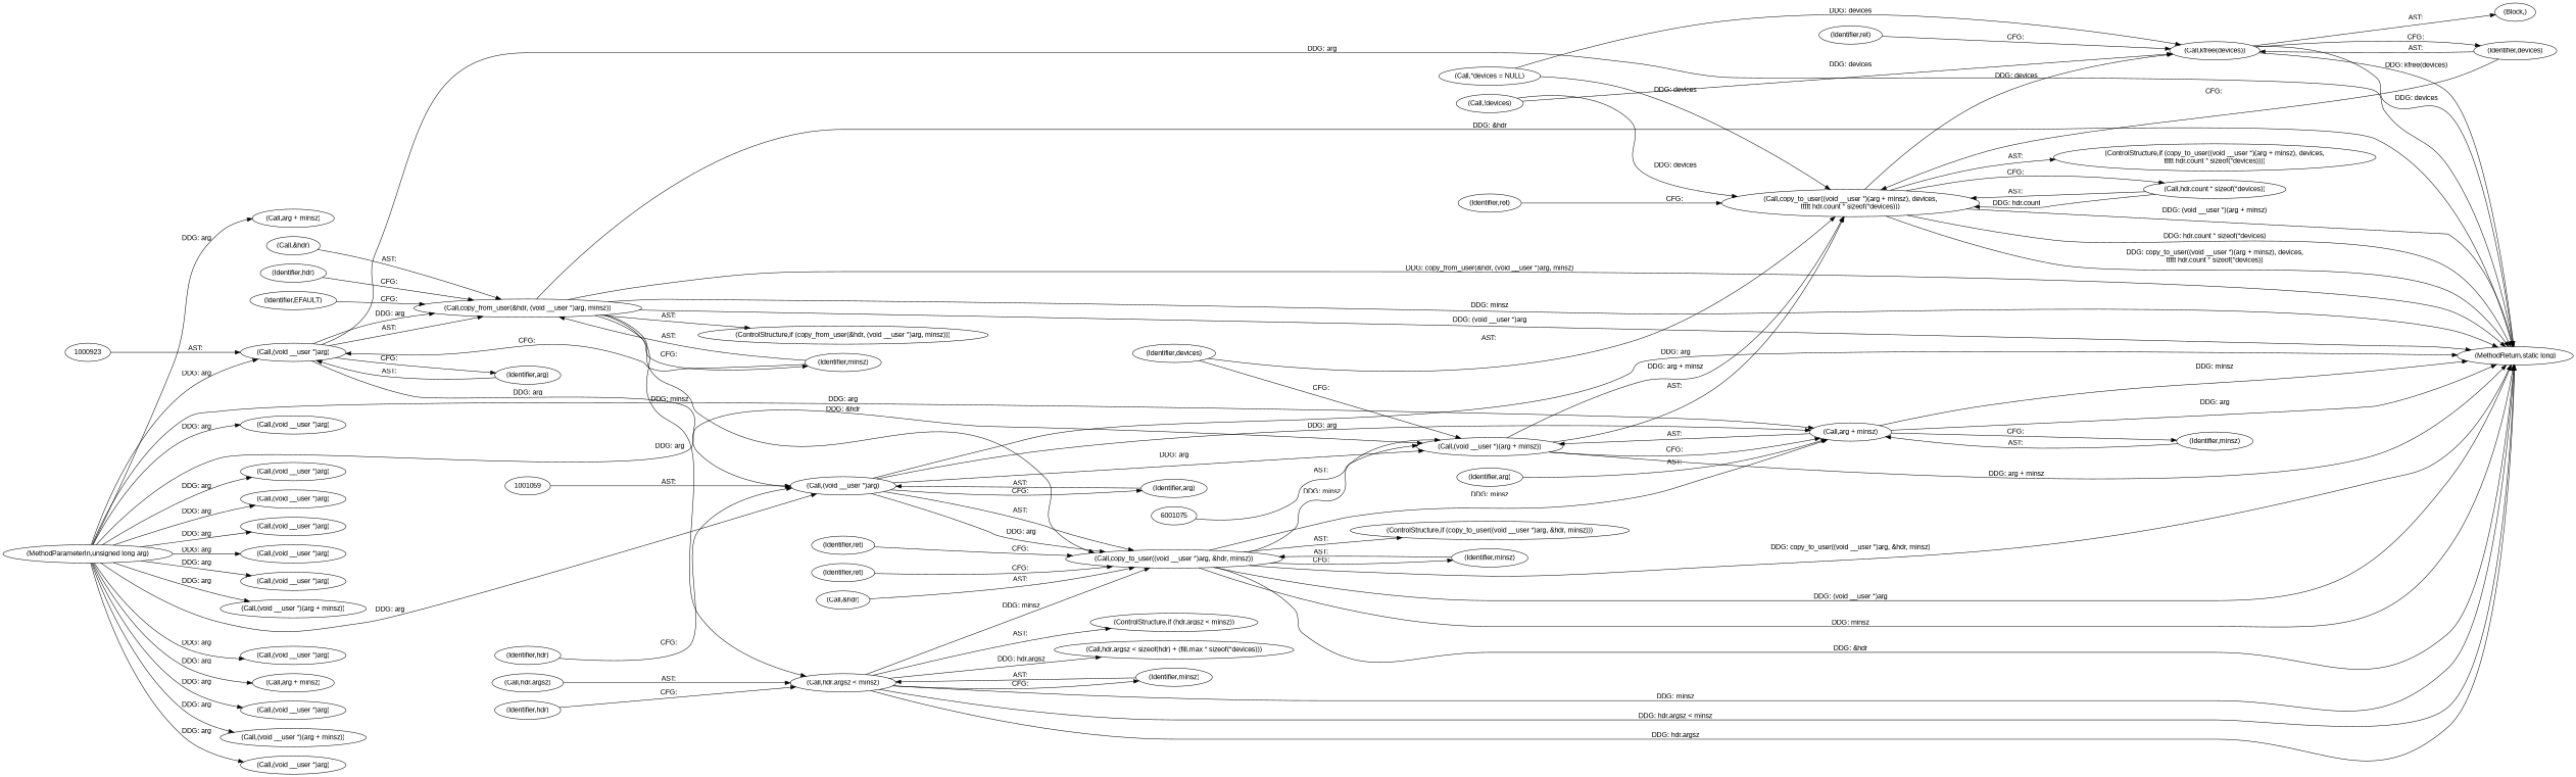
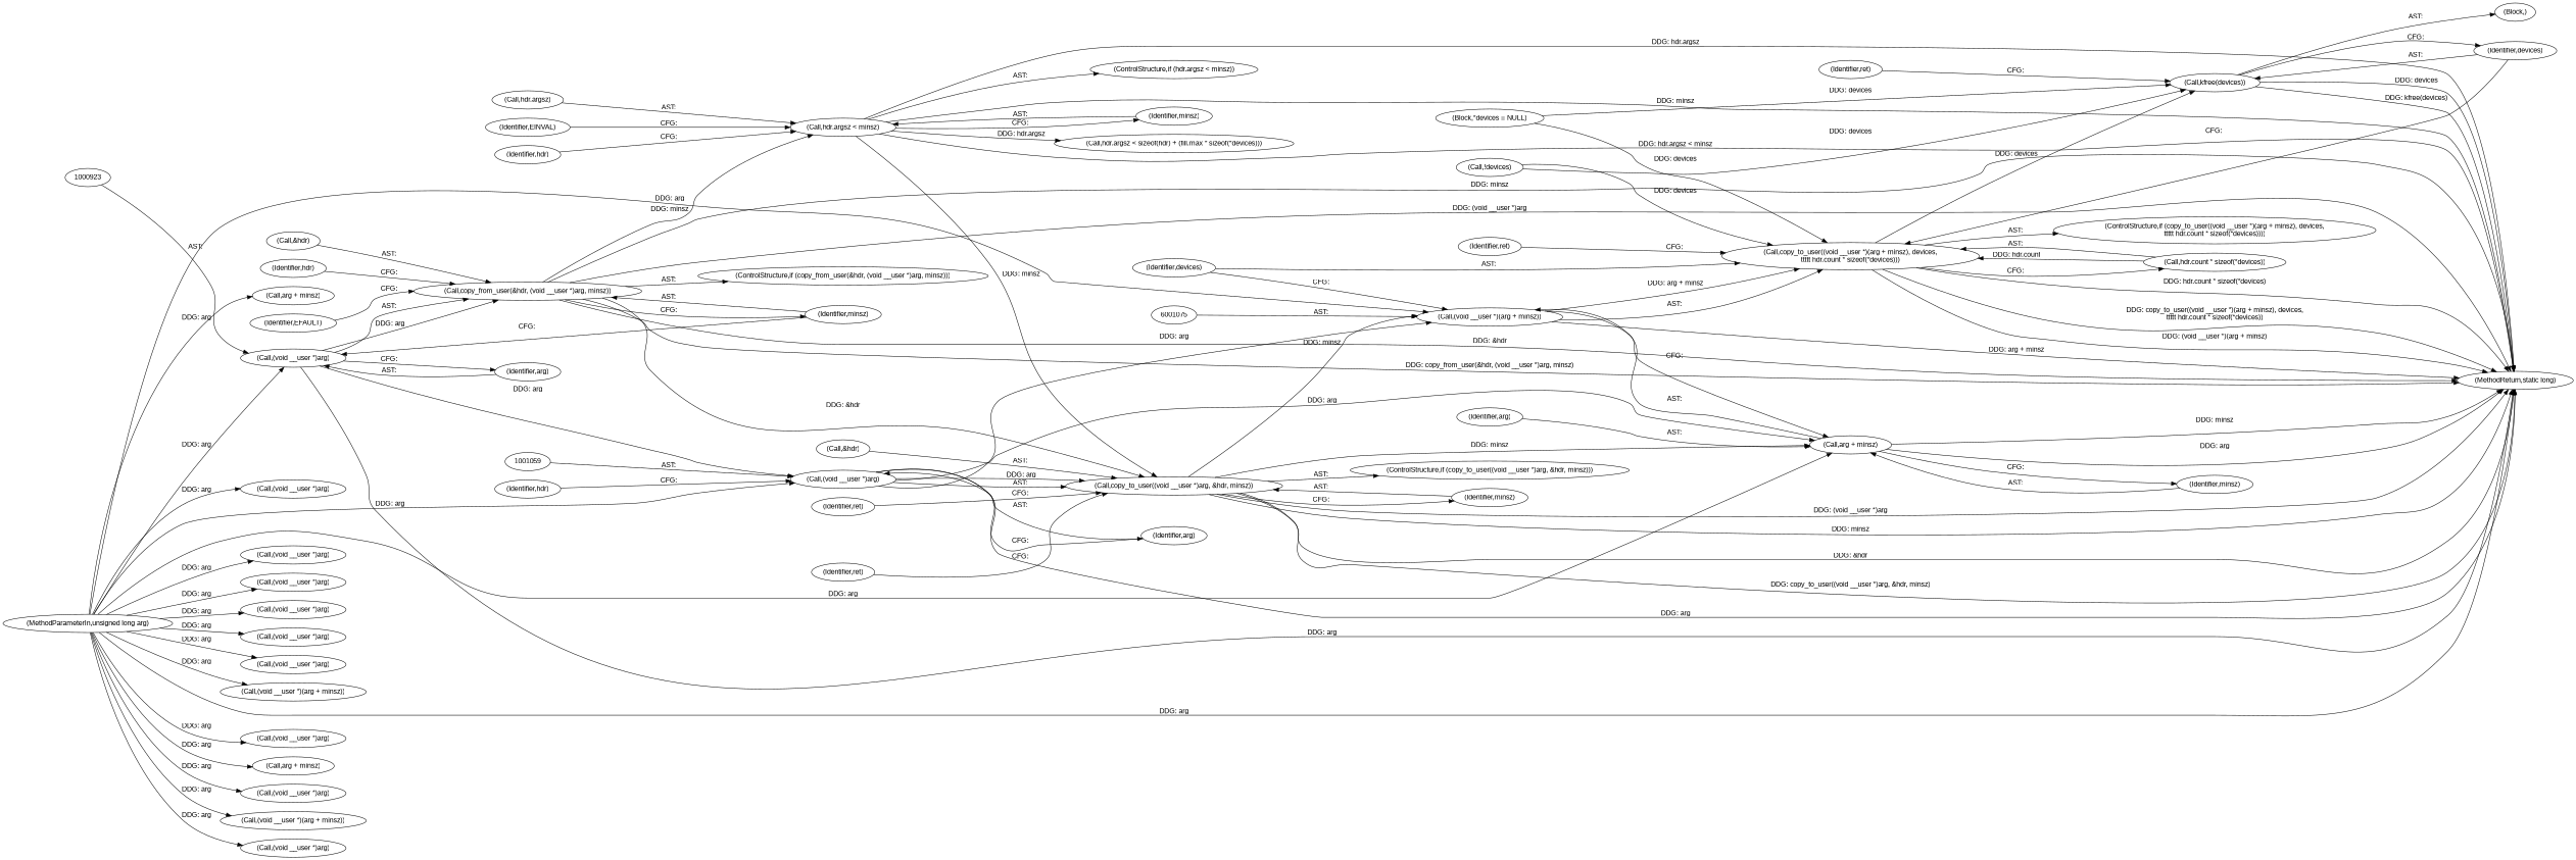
  digraph {
    fontname="Liberation Sans"
    rankdir=LR
    node [fontname="Liberation Sans"]
    edge [fontname="Liberation Sans"]
    n1 [label="(Call,copy_to_user((void __user *)arg, &hdr, minsz))"]
    n2 [label="(Call,(void __user *)(arg + minsz))"]
    n3 [label="(Call,arg + minsz)"]
    n4 [label="(MethodReturn,static long)"]
    n5 [label="(ControlStructure,if (copy_to_user((void __user *)arg, &hdr, minsz)))"]
    n6 [label="(Identifier,minsz)"]
    n7 [label="(Call,copy_to_user((void __user *)(arg + minsz), devices,\n\t\t\t\t\t hdr.count * sizeof(*devices)))"]
    n8 [label="(Identifier,minsz)"]
    n9 [label="(Call,(void __user *)arg)"]
    n10 [label="(Identifier,arg)"]
    n11 [label="(Call,(void __user *)arg)"]
    n12 [label="(Call,copy_from_user(&hdr, (void __user *)arg, minsz))"]
    n13 [label="(Identifier,arg)"]
    n14 [label="(Call,hdr.argsz < minsz)"]
    n15 [label="(ControlStructure,if (copy_from_user(&hdr, (void __user *)arg, minsz)))"]
    n16 [label="(Identifier,minsz)"]
    n17 [label="(MethodParameterIn,unsigned long arg)"]
    n18 [label="(Call,(void __user *)arg)"]
    n19 [label="(Call,(void __user *)arg)"]
    n20 [label="(Call,(void __user *)arg)"]
    n21 [label="(Call,(void __user *)arg)"]
    n22 [label="(Call,(void __user *)arg)"]
    n23 [label="(Call,(void __user *)(arg + minsz))"]
    n24 [label="(Call,(void __user *)arg)"]
    n25 [label="(Call,arg + minsz)"]
    n26 [label="(Call,(void __user *)arg)"]
    n27 [label="(Call,(void __user *)(arg + minsz))"]
    n28 [label="(Call,(void __user *)arg)"]
    n29 [label="(Call,arg + minsz)"]
    n30 [label="(Call,(void __user *)arg)"]
    n31 [label="(ControlStructure,if (hdr.argsz < minsz))"]
    n32 [label="(Identifier,minsz)"]
    n33 [label="(Call,hdr.argsz < sizeof(hdr) + (fill.max * sizeof(*devices)))"]
    n34 [label="(Call,kfree(devices))"]
    n35 [label="(ControlStructure,if (copy_to_user((void __user *)(arg + minsz), devices,\n\t\t\t\t\t hdr.count * sizeof(*devices))))"]
    n36 [label="(Call,hdr.count * sizeof(*devices))"]
    n37 [label="(Block,)"]
    n38 [label="(Identifier,devices)"]
    n39 [label="(Identifier,EFAULT)"]
    n40 [label="(Identifier,arg)"]
-   n41 [label="(Call,*devices = NULL)"]
+   n41 [label="(Block,*devices = NULL)"]
    n42 [label="(Identifier,devices)"]
    n43 [label="(Call,hdr.argsz)"]
+   n44 [label="(Identifier,EINVAL)"]
    n45 [label="(Call,&hdr)"]
    n46 [label="(Identifier,hdr)"]
    n47 [label="(Identifier,ret)"]
    n48 [label="(Identifier,ret)"]
    n49 [label="(Identifier,ret)"]
    n50 [label="(Identifier,hdr)"]
    n51 [label="(Call,&hdr)"]
    n52 [label="(Identifier,ret)"]
    n53 [label="(Call,!devices)"]
    n54 [label="(Identifier,hdr)"]
    1001059
    1000923
    n57 [label=6001075]
    n1 -> n2 [label="DDG: minsz"]
    n1 -> n3 [label="DDG: minsz"]
    n1 -> n4 [label="DDG: &hdr"]
    n1 -> n4 [label="DDG: copy_to_user((void __user *)arg, &hdr, minsz)"]
    n1 -> n4 [label="DDG: (void __user *)arg"]
    n1 -> n4 [label="DDG: minsz"]
    n1 -> n5 [label="AST: "]
    n1 -> n6 [label="CFG: "]
    n2 -> n3 [label="CFG: "]
    n2 -> n4 [label="DDG: arg + minsz"]
    n2 -> n7 [label="AST: "]
    n2 -> n7 [label="DDG: arg + minsz"]
    n3 -> n2 [label="AST: "]
    n3 -> n4 [label="DDG: minsz"]
    n3 -> n4 [label="DDG: arg"]
    n3 -> n8 [label="CFG: "]
    n6 -> n1 [label="AST: "]
    n7 -> n4 [label="DDG: (void __user *)(arg + minsz)"]
    n7 -> n4 [label="DDG: hdr.count * sizeof(*devices)"]
    n7 -> n4 [label="DDG: copy_to_user((void __user *)(arg + minsz), devices,\n\t\t\t\t\t hdr.count * sizeof(*devices))"]
    n7 -> n34 [label="DDG: devices"]
    n7 -> n35 [label="AST: "]
    n7 -> n36 [label="CFG: "]
    n8 -> n3 [label="AST: "]
    n9 -> n1 [label="AST: "]
    n9 -> n1 [label="DDG: arg"]
    n9 -> n2 [label="DDG: arg"]
    n9 -> n3 [label="DDG: arg"]
    n9 -> n4 [label="DDG: arg"]
    n9 -> n10 [label="CFG: "]
    n10 -> n9 [label="AST: "]
    n11 -> n4 [label="DDG: arg"]
    n11 -> n9 [label="DDG: arg"]
    n11 -> n12 [label="AST: "]
    n11 -> n12 [label="DDG: arg"]
    n11 -> n13 [label="CFG: "]
    n12 -> n1 [label="DDG: &hdr"]
    n12 -> n4 [label="DDG: &hdr"]
    n12 -> n4 [label="DDG: copy_from_user(&hdr, (void __user *)arg, minsz)"]
    n12 -> n4 [label="DDG: minsz"]
    n12 -> n4 [label="DDG: (void __user *)arg"]
    n12 -> n14 [label="DDG: minsz"]
    n12 -> n15 [label="AST: "]
    n12 -> n16 [label="CFG: "]
    n13 -> n11 [label="AST: "]
    n14 -> n1 [label="DDG: minsz"]
    n14 -> n4 [label="DDG: minsz"]
    n14 -> n4 [label="DDG: hdr.argsz < minsz"]
    n14 -> n4 [label="DDG: hdr.argsz"]
    n14 -> n31 [label="AST: "]
    n14 -> n32 [label="CFG: "]
    n14 -> n33 [label="DDG: hdr.argsz"]
    n16 -> n11 [label="CFG: "]
    n16 -> n12 [label="AST: "]
    n17 -> n2 [label="DDG: arg"]
    n17 -> n3 [label="DDG: arg"]
+   n17 -> n4 [label="DDG: arg"]
    n17 -> n9 [label="DDG: arg"]
    n17 -> n11 [label="DDG: arg"]
    n17 -> n18 [label="DDG: arg"]
    n17 -> n19 [label="DDG: arg"]
    n17 -> n20 [label="DDG: arg"]
    n17 -> n21 [label="DDG: arg"]
    n17 -> n22 [label="DDG: arg"]
    n17 -> n23 [label="DDG: arg"]
    n17 -> n24 [label="DDG: arg"]
    n17 -> n25 [label="DDG: arg"]
    n17 -> n26 [label="DDG: arg"]
    n17 -> n27 [label="DDG: arg"]
    n17 -> n28 [label="DDG: arg"]
    n17 -> n29 [label="DDG: arg"]
    n17 -> n30 [label="DDG: arg"]
    n32 -> n14 [label="AST: "]
    n34 -> n4 [label="DDG: kfree(devices)"]
    n34 -> n4 [label="DDG: devices"]
    n34 -> n37 [label="AST: "]
    n34 -> n38 [label="CFG: "]
    n36 -> n7 [label="AST: "]
    n36 -> n7 [label="DDG: hdr.count"]
    n38 -> n7 [label="CFG: "]
    n38 -> n34 [label="AST: "]
    n39 -> n12 [label="CFG: "]
    n40 -> n3 [label="AST: "]
    n41 -> n7 [label="DDG: devices"]
    n41 -> n34 [label="DDG: devices"]
    n42 -> n2 [label="CFG: "]
    n42 -> n7 [label="AST: "]
    n43 -> n14 [label="AST: "]
+   n44 -> n14 [label="CFG: "]
    n45 -> n12 [label="AST: "]
    n46 -> n14 [label="CFG: "]
    n47 -> n34 [label="CFG: "]
    n48 -> n1 [label="CFG: "]
    n49 -> n7 [label="CFG: "]
    n50 -> n9 [label="CFG: "]
    n51 -> n1 [label="AST: "]
    n52 -> n1 [label="CFG: "]
    n53 -> n7 [label="DDG: devices"]
    n53 -> n34 [label="DDG: devices"]
    n54 -> n12 [label="CFG: "]
    1001059 -> n9 [label="AST: "]
    1000923 -> n11 [label="AST: "]
    n57 -> n2 [label="AST: "]
  }
